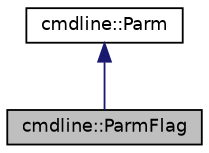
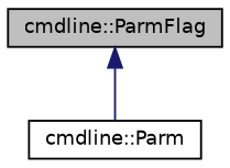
  digraph {
    node [color=black fontname=Helvetica fontsize=10 shape=record style=filled]
    n1 [fillcolor=grey75 fontcolor=black height=0.2 label="cmdline::ParmFlag" width=0.4]
    n2 [fillcolor=white height=0.2 label="cmdline::Parm" width=0.4]
-   n2 -> n1 [color=midnightblue dir=back fontname=Helvetica fontsize=10 labelfontname=Helvetica labelfontsize=10 style=solid]
+   n1 -> n2 [color=midnightblue dir=back fontname=Helvetica fontsize=10 labelfontname=Helvetica labelfontsize=10 style=solid]
  }
